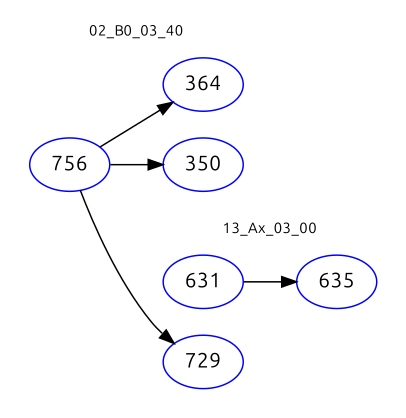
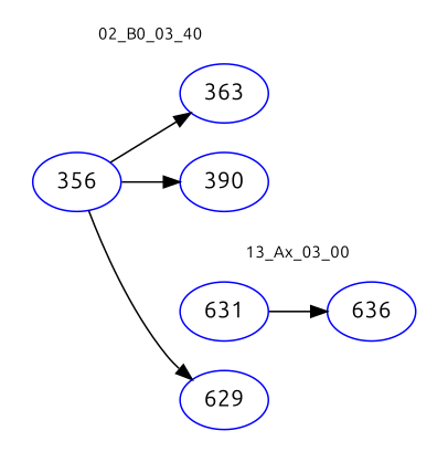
  digraph {
    fontname=Ubuntu
    rankdir=LR
    node [color=blue fontname=Ubuntu]
    edge [color=black fontname=Ubuntu]
    n1 [label=631]
-   n2 [label=729]
-   n3 [label=635]
-   n4 [label=756]
-   n5 [label=350]
-   n6 [label=364]
+   n2 [label=629]
+   n3 [label=636]
+   n4 [label=356]
+   n5 [label=390]
+   n6 [label=363]
    subgraph cluster_1 {
      color=white
      fontsize=10
      label="13_Ax_03_00"
      n1
      n2
      n3
    }
    subgraph cluster_2 {
      color=white
      fontsize=10
      label="02_B0_03_40"
      n4
      n5
      n6
    }
    n1 -> n3
    n4 -> n2
    n4 -> n5
    n4 -> n6
  }
